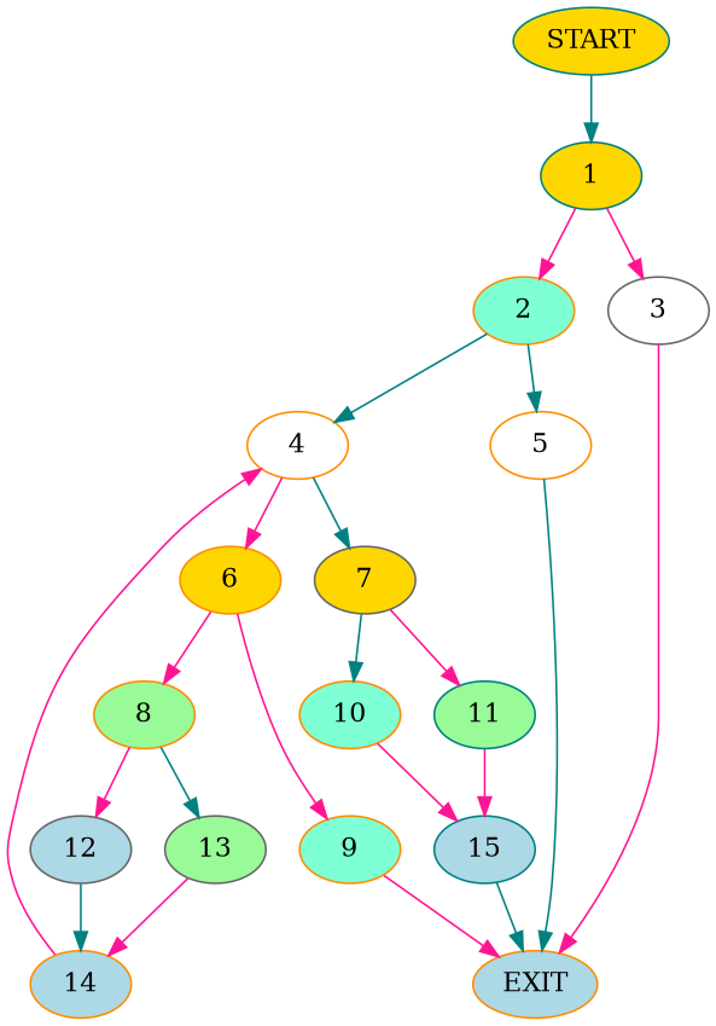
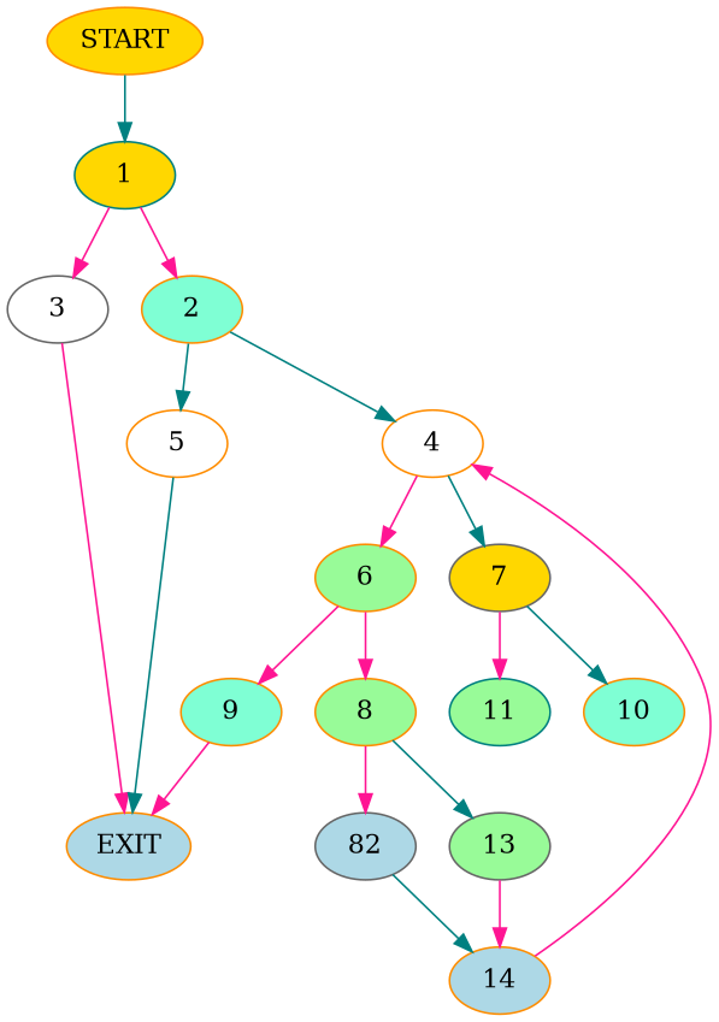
  digraph {
    node [color=darkorange fillcolor=lightblue style=filled]
    edge [color=deeppink]
-   n1 [color=teal fillcolor=gold label=START]
+   n1 [fillcolor=gold label=START]
    1 [color=teal fillcolor=gold]
    2 [fillcolor=aquamarine]
    3 [color=gray40 fillcolor=white]
    n5 [label=EXIT]
    4 [fillcolor=white]
    5 [fillcolor=white]
-   6 [fillcolor=gold]
+   6 [fillcolor=palegreen]
    7 [color=gray40 fillcolor=gold]
    8 [fillcolor=palegreen]
    9 [fillcolor=aquamarine]
    10 [fillcolor=aquamarine]
    11 [color=teal fillcolor=palegreen]
-   12 [color=gray40]
+   12 [color=gray40 label=82]
    13 [color=gray40 fillcolor=palegreen]
-   15 [color=teal]
    14
    n1 -> 1 [color=teal]
    1 -> 2
    1 -> 3
    2 -> 4 [color=teal]
    2 -> 5 [color=teal]
    3 -> n5
    4 -> 6
    4 -> 7 [color=teal]
    5 -> n5 [color=teal]
    6 -> 8
    6 -> 9
    7 -> 10 [color=teal]
    7 -> 11
    8 -> 12
    8 -> 13 [color=teal]
    9 -> n5
-   10 -> 15
-   11 -> 15
    12 -> 14 [color=teal]
    13 -> 14
-   15 -> n5 [color=teal]
    14 -> 4
  }
